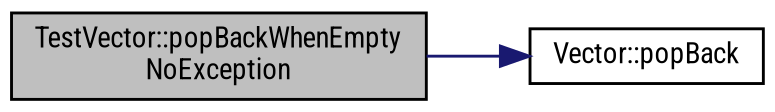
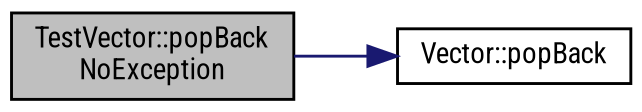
  digraph {
    rankdir=LR
    fontname="Roboto Condensed"
    node [color=black fontname="Roboto Condensed" fontsize=10 shape=record style=filled]
-   n1 [fillcolor=grey75 fontcolor=black height=0.2 label="TestVector::popBackWhenEmpty\lNoException" width=0.4]
+   n1 [fillcolor=grey75 fontcolor=black height=0.2 label="TestVector::popBack\lNoException" width=0.4]
    n2 [fillcolor=white height=0.2 label="Vector::popBack" width=0.4]
    n1 -> n2 [color=midnightblue fontname="Roboto Condensed" fontsize=10 labelfontname=Helvetica labelfontsize=10 style=solid]
  }
